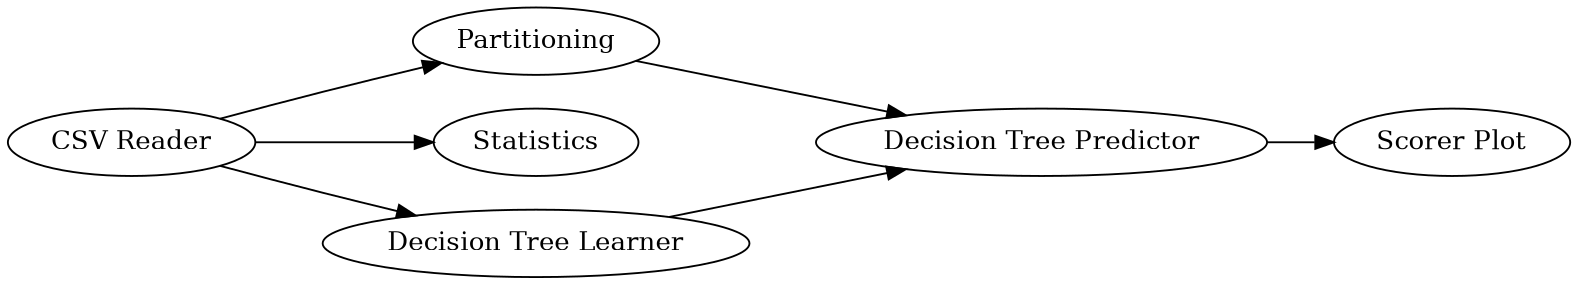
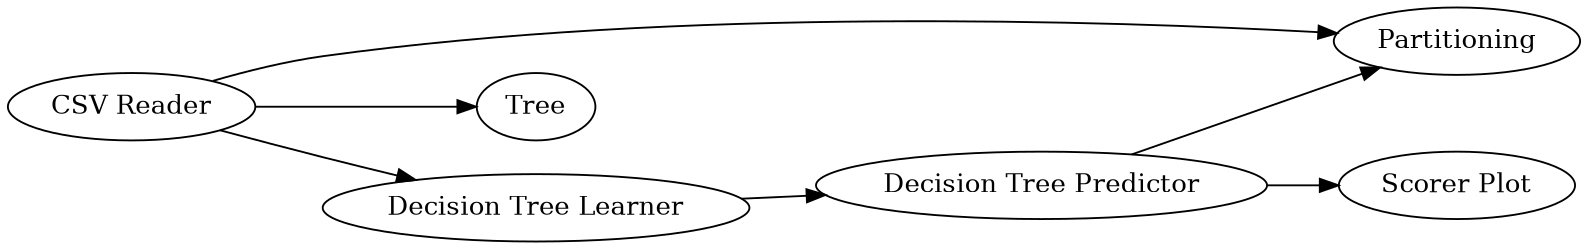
  digraph {
    rankdir=LR
    n1 [label="CSV Reader"]
    n2 [label=Partitioning]
-   n3 [label=Statistics]
+   n3 [label=Tree]
    n4 [label="Decision Tree Learner"]
    n5 [label="Decision Tree Predictor"]
    n6 [label="Scorer Plot"]
    n1 -> n2
    n1 -> n3
    n1 -> n4
-   n2 -> n5
+   n5 -> n2
    n4 -> n5
    n5 -> n6
  }
